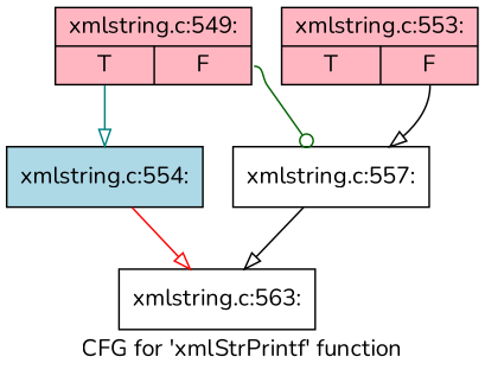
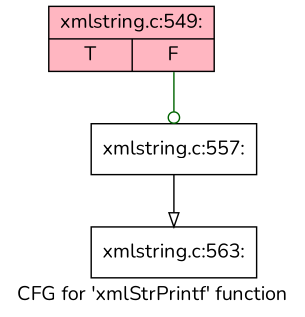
  digraph {
    fontname=Nunito
    label="CFG for 'xmlStrPrintf' function"
    node [fillcolor=lightpink fontname=Nunito shape=record style=filled]
    edge [arrowhead=onormal color=black fontname=Nunito]
    n1 [label="{xmlstring.c:549:|{<s0>T|<s1>F}}"]
-   n2 [fillcolor=lightblue label="{xmlstring.c:554:}"]
    n3 [fillcolor=white label="{xmlstring.c:557:}"]
    n4 [fillcolor=white label="{xmlstring.c:563:}"]
-   n5 [label="{xmlstring.c:553:|{<s0>T|<s1>F}}"]
-   n1 -> n2 [color=teal tailport=s0]
    n1 -> n3 [arrowhead=odot color=darkgreen tailport=s1]
-   n2 -> n4 [color=red]
    n3 -> n4
-   n5 -> n3 [tailport=s1]
  }
